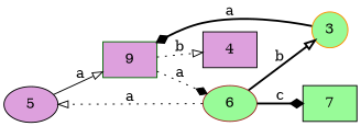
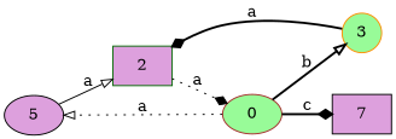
  strict digraph {
    rankdir=LR
    node [color=black fillcolor=plum shape=box style=filled]
    edge [arrowhead=onormal style=dotted]
    n1 [label=5 shape=ellipse]
-   2 [color=darkgreen label=9]
-   4
-   0 [color=brown fillcolor=palegreen shape=ellipse label=6]
+   2 [color=darkgreen]
+   0 [color=brown fillcolor=palegreen shape=ellipse]
    3 [color=darkorange fillcolor=palegreen shape=circle]
-   7 [fillcolor=palegreen]
+   7
    n1 -> 2 [label=a style=solid]
-   2 -> 4 [label=b]
    2 -> 0 [arrowhead=diamond label=a]
    0 -> n1 [label=a]
    0 -> 3 [label=b style=bold]
    0 -> 7 [arrowhead=diamond label=c style=bold]
    3 -> 2 [arrowhead=diamond label=a style=bold]
  }
